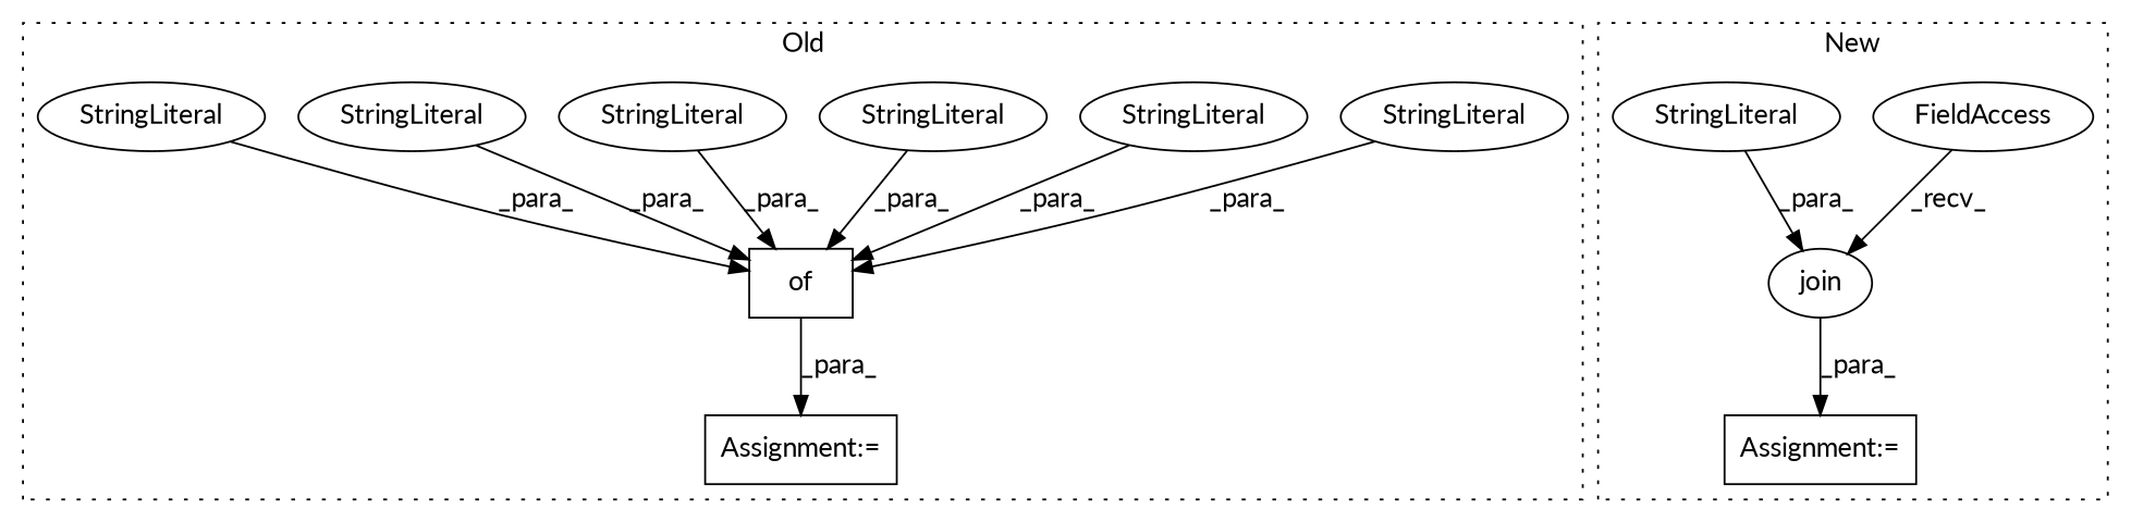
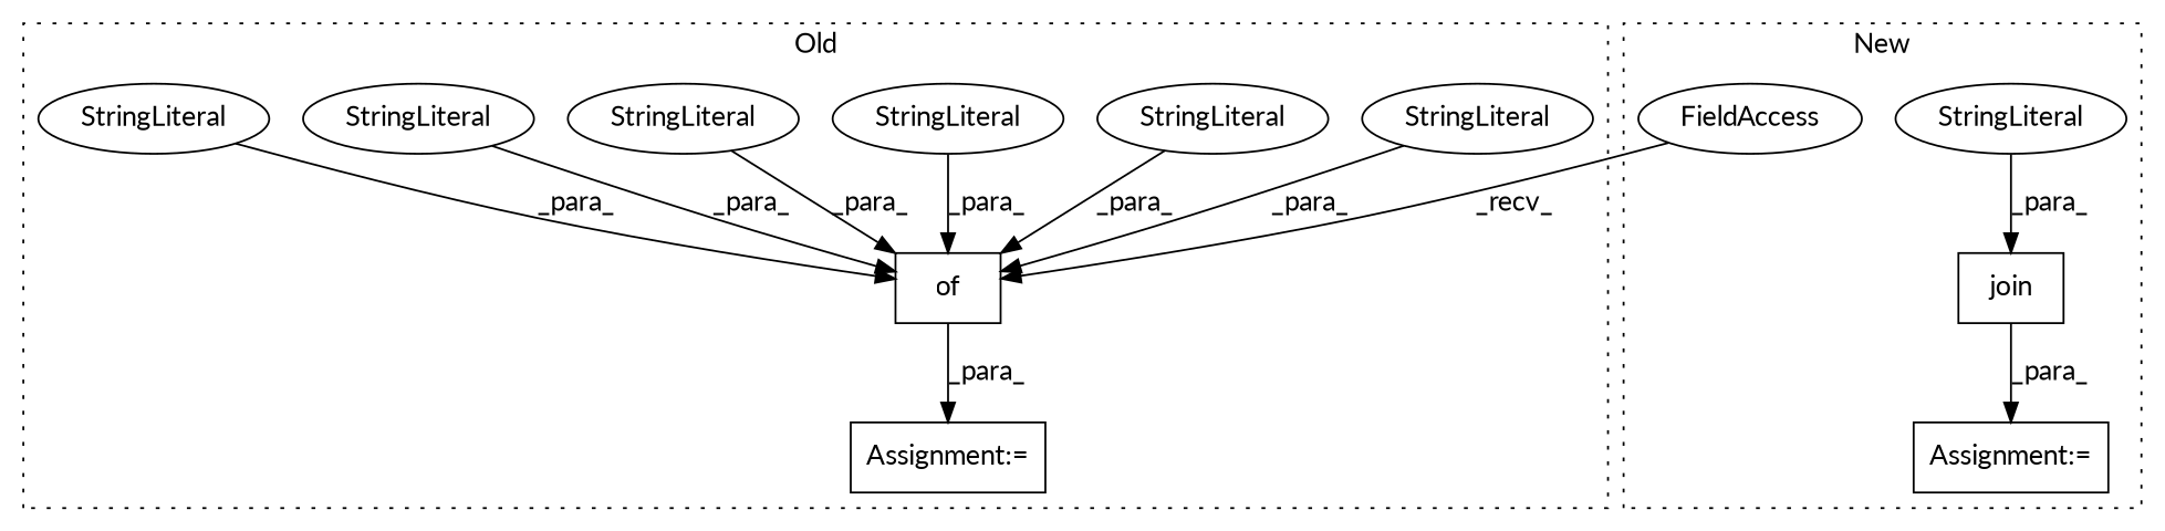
  digraph {
    fontname=Lato
    node [a=45 fontname=Lato l=1 shape=ellipse]
    edge [fontname=Lato]
    n1 [a=32 l="3,1" label=of s="1107,1229" shape=box]
    n2 [l=13 label=StringLiteral s=1123]
    n3 [l=6 label=StringLiteral s=1110]
    n4 [a=7 label="Assignment:=" s=1102 shape=box]
    n5 [l=55 label=StringLiteral s=1137]
    n6 [l=14 label=StringLiteral s=1213]
    n7 [l=5 label=StringLiteral s=1117]
    n8 [l=14 label=StringLiteral s=1193]
-   n9 [a=32 l="5,1" label=join s="305,338"]
+   n9 [a=32 l="5,1" label=join s="305,338" shape=box]
    n10 [a=7 label="Assignment:=" s=294 shape=box]
    n11 [a=22 l=9 label=FieldAccess s=295]
    n12 [l=9 label=StringLiteral s=329]
    subgraph cluster_1 {
      label=Old
      style=dotted
      n1
      n2
      n3
      n4
      n5
      n6
      n7
      n8
    }
    subgraph cluster_2 {
      label=New
      style=dotted
      n9
      n10
      n11
      n12
    }
    n1 -> n4 [label=_para_]
    n2 -> n1 [label=_para_]
    n3 -> n1 [label=_para_]
    n5 -> n1 [label=_para_]
    n6 -> n1 [label=_para_]
    n7 -> n1 [label=_para_]
    n8 -> n1 [label=_para_]
    n9 -> n10 [label=_para_]
-   n11 -> n9 [label=_recv_]
+   n11 -> n1 [label=_recv_]
    n12 -> n9 [label=_para_]
  }
